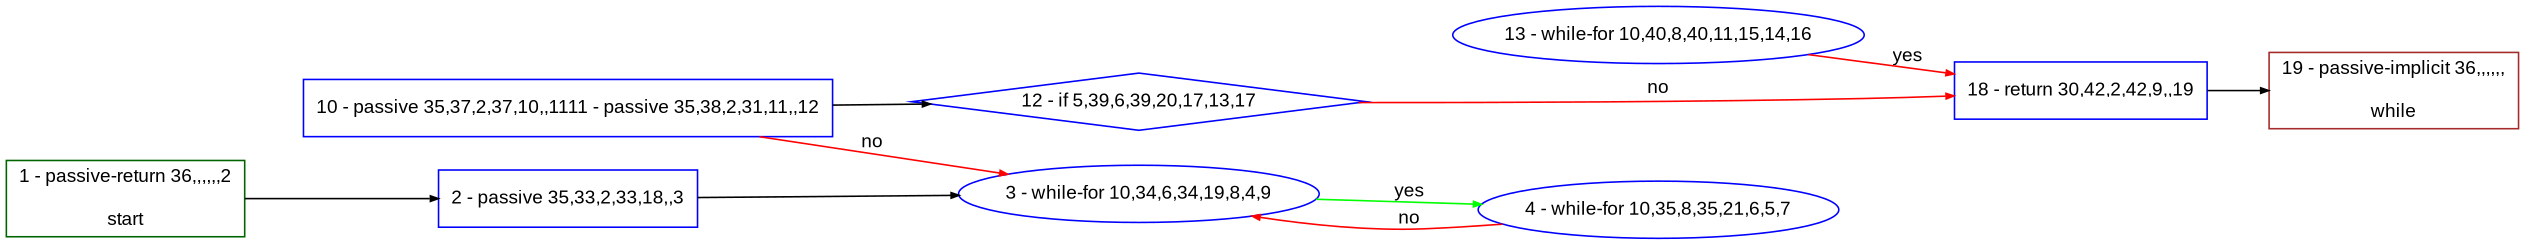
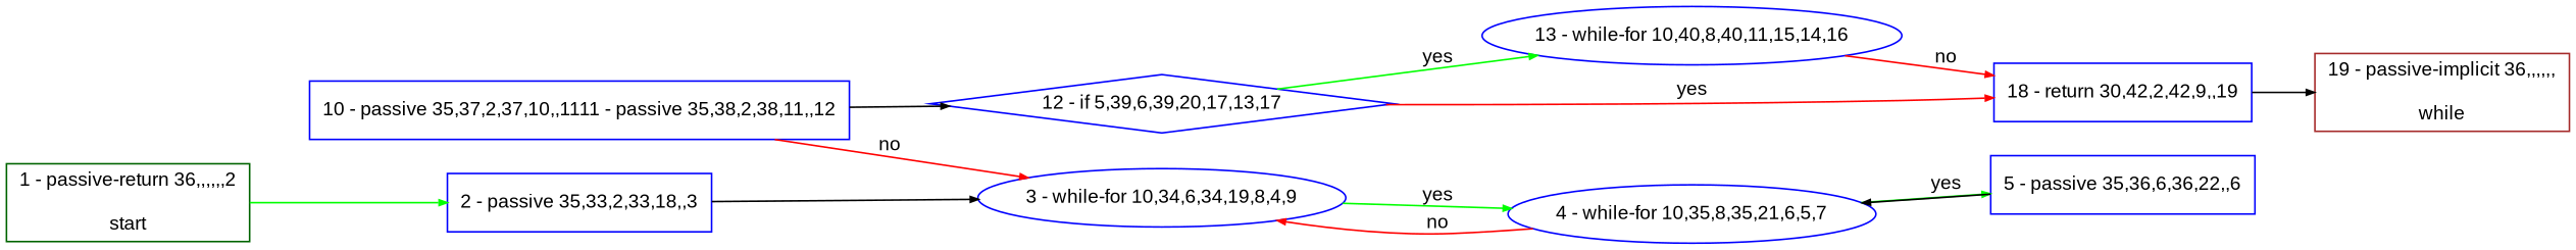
  digraph {
    bgcolor=white
    compound=true
    fillcolor="#FFFFCC"
    fontname=Arial
    fontsize=12
    pack=true
    packmode=clust
    rankdir=LR
    style="rounded,filled"
    node [color="#0000ff" compound=true fillcolor="#ffffff" fixedsize=false fontname=Arial fontsize=12 node_initialized=no shape=box style=filled]
    edge [arrowhead=normal arrowsize=0.5 arrowtail=none color="#000000" compound=true dir=forward fontcolor=black fontname=Arial fontsize=12]
    n1 [label="2 - passive 35,33,2,33,18,,3"]
    n2 [label="3 - while-for 10,34,6,34,19,8,4,9" shape=oval]
    n3 [label="4 - while-for 10,35,8,35,21,6,5,7" shape=oval]
    n4 [color="#006400" label="1 - passive-return 36,,,,,,2\n\nstart"]
-   n6 [label="10 - passive 35,37,2,37,10,,1111 - passive 35,38,2,31,11,,12"]
+   n5 [label="5 - passive 35,36,6,36,22,,6"]
+   n6 [label="10 - passive 35,37,2,37,10,,1111 - passive 35,38,2,38,11,,12"]
    n7 [label="12 - if 5,39,6,39,20,17,13,17" shape=diamond]
    n8 [label="13 - while-for 10,40,8,40,11,15,14,16" shape=oval]
    n9 [label="18 - return 30,42,2,42,9,,19"]
    n10 [color="#a52a2a" label="19 - passive-implicit 36,,,,,,\n\nwhile"]
    n1 -> n2
    n2 -> n3 [color="#00ff00" label=yes]
    n3 -> n2 [color="#ff0000" label=no]
-   n4 -> n1
+   n3 -> n5 [color="#00ff00" label=yes]
+   n4 -> n1 [color="#00ff00"]
+   n5 -> n3
    n6 -> n2 [color="#ff0000" label=no]
    n6 -> n7
-   n7 -> n9 [color="#ff0000" label=no]
-   n8 -> n9 [color="#ff0000" label=yes]
+   n7 -> n8 [color="#00ff00" label=yes]
+   n7 -> n9 [color="#ff0000" label=yes]
+   n8 -> n9 [color="#ff0000" label=no]
    n9 -> n10
  }
